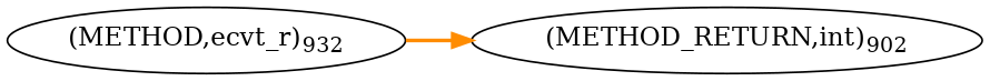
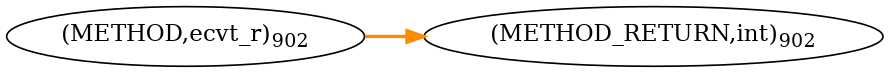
  digraph {
    rankdir=LR
-   n1 [label=<(METHOD,ecvt_r)<SUB>932</SUB>>]
+   n1 [label=<(METHOD,ecvt_r)<SUB>902</SUB>>]
    n2 [label=<(METHOD_RETURN,int)<SUB>902</SUB>>]
    n1 -> n2 [color=darkorange style=bold]
  }
